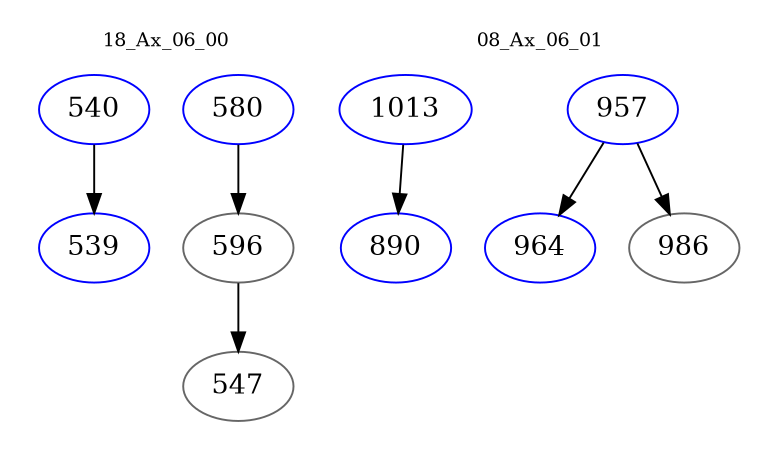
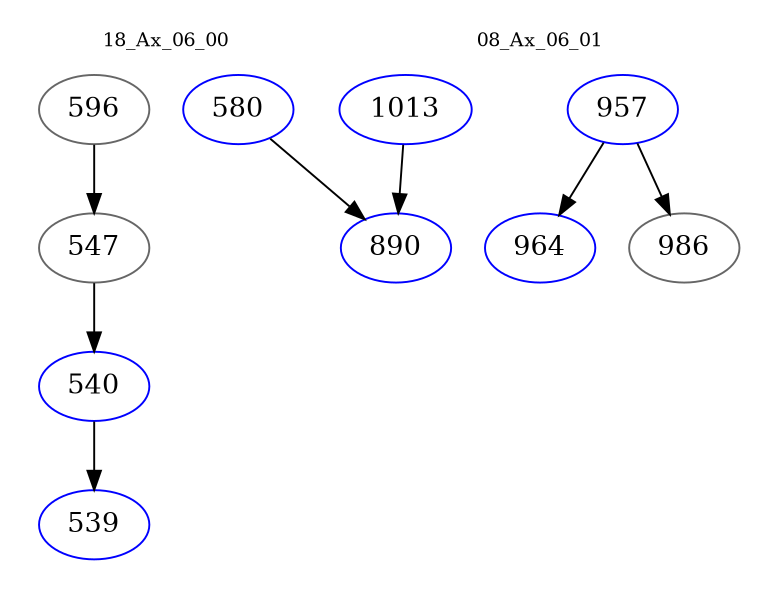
  digraph {
    node [color=blue]
    edge [color=black]
    n1 [label=580]
    n2 [color=gray40 label=547]
    n3 [color=gray40 label=596]
    n4 [label=540]
    n5 [label=539]
    n6 [label=957]
    n7 [label=964]
    n8 [color=gray40 label=986]
    n9 [label=1013]
    n10 [label=890]
    subgraph cluster_1 {
      color=white
      fontsize=10
      label="18_Ax_06_00"
      n1
      n2
      n3
      n4
      n5
    }
    subgraph cluster_2 {
      color=white
      fontsize=10
      label="08_Ax_06_01"
      n6
      n7
      n8
      n9
      n10
    }
-   n1 -> n3
+   n1 -> n10
+   n2 -> n4
    n3 -> n2
    n4 -> n5
    n6 -> n7
    n6 -> n8
    n9 -> n10
  }
